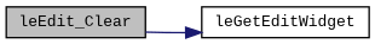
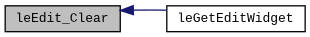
  digraph {
    rankdir=LR
    fontname="Liberation Mono"
    node [color=black fontname="Liberation Mono" fontsize=10 shape=record style=filled]
    n1 [fillcolor=grey75 fontcolor=black height=0.2 label=leEdit_Clear width=0.4]
    n2 [fillcolor=white height=0.2 label=leGetEditWidget width=0.4]
-   n1 -> n2 [color=midnightblue fontname="Liberation Mono" fontsize=10 labelfontname=Helvetica labelfontsize=10 style=solid]
+   n2 -> n1 [color=midnightblue fontname="Liberation Mono" fontsize=10 labelfontname=Helvetica labelfontsize=10 style=solid]
  }
